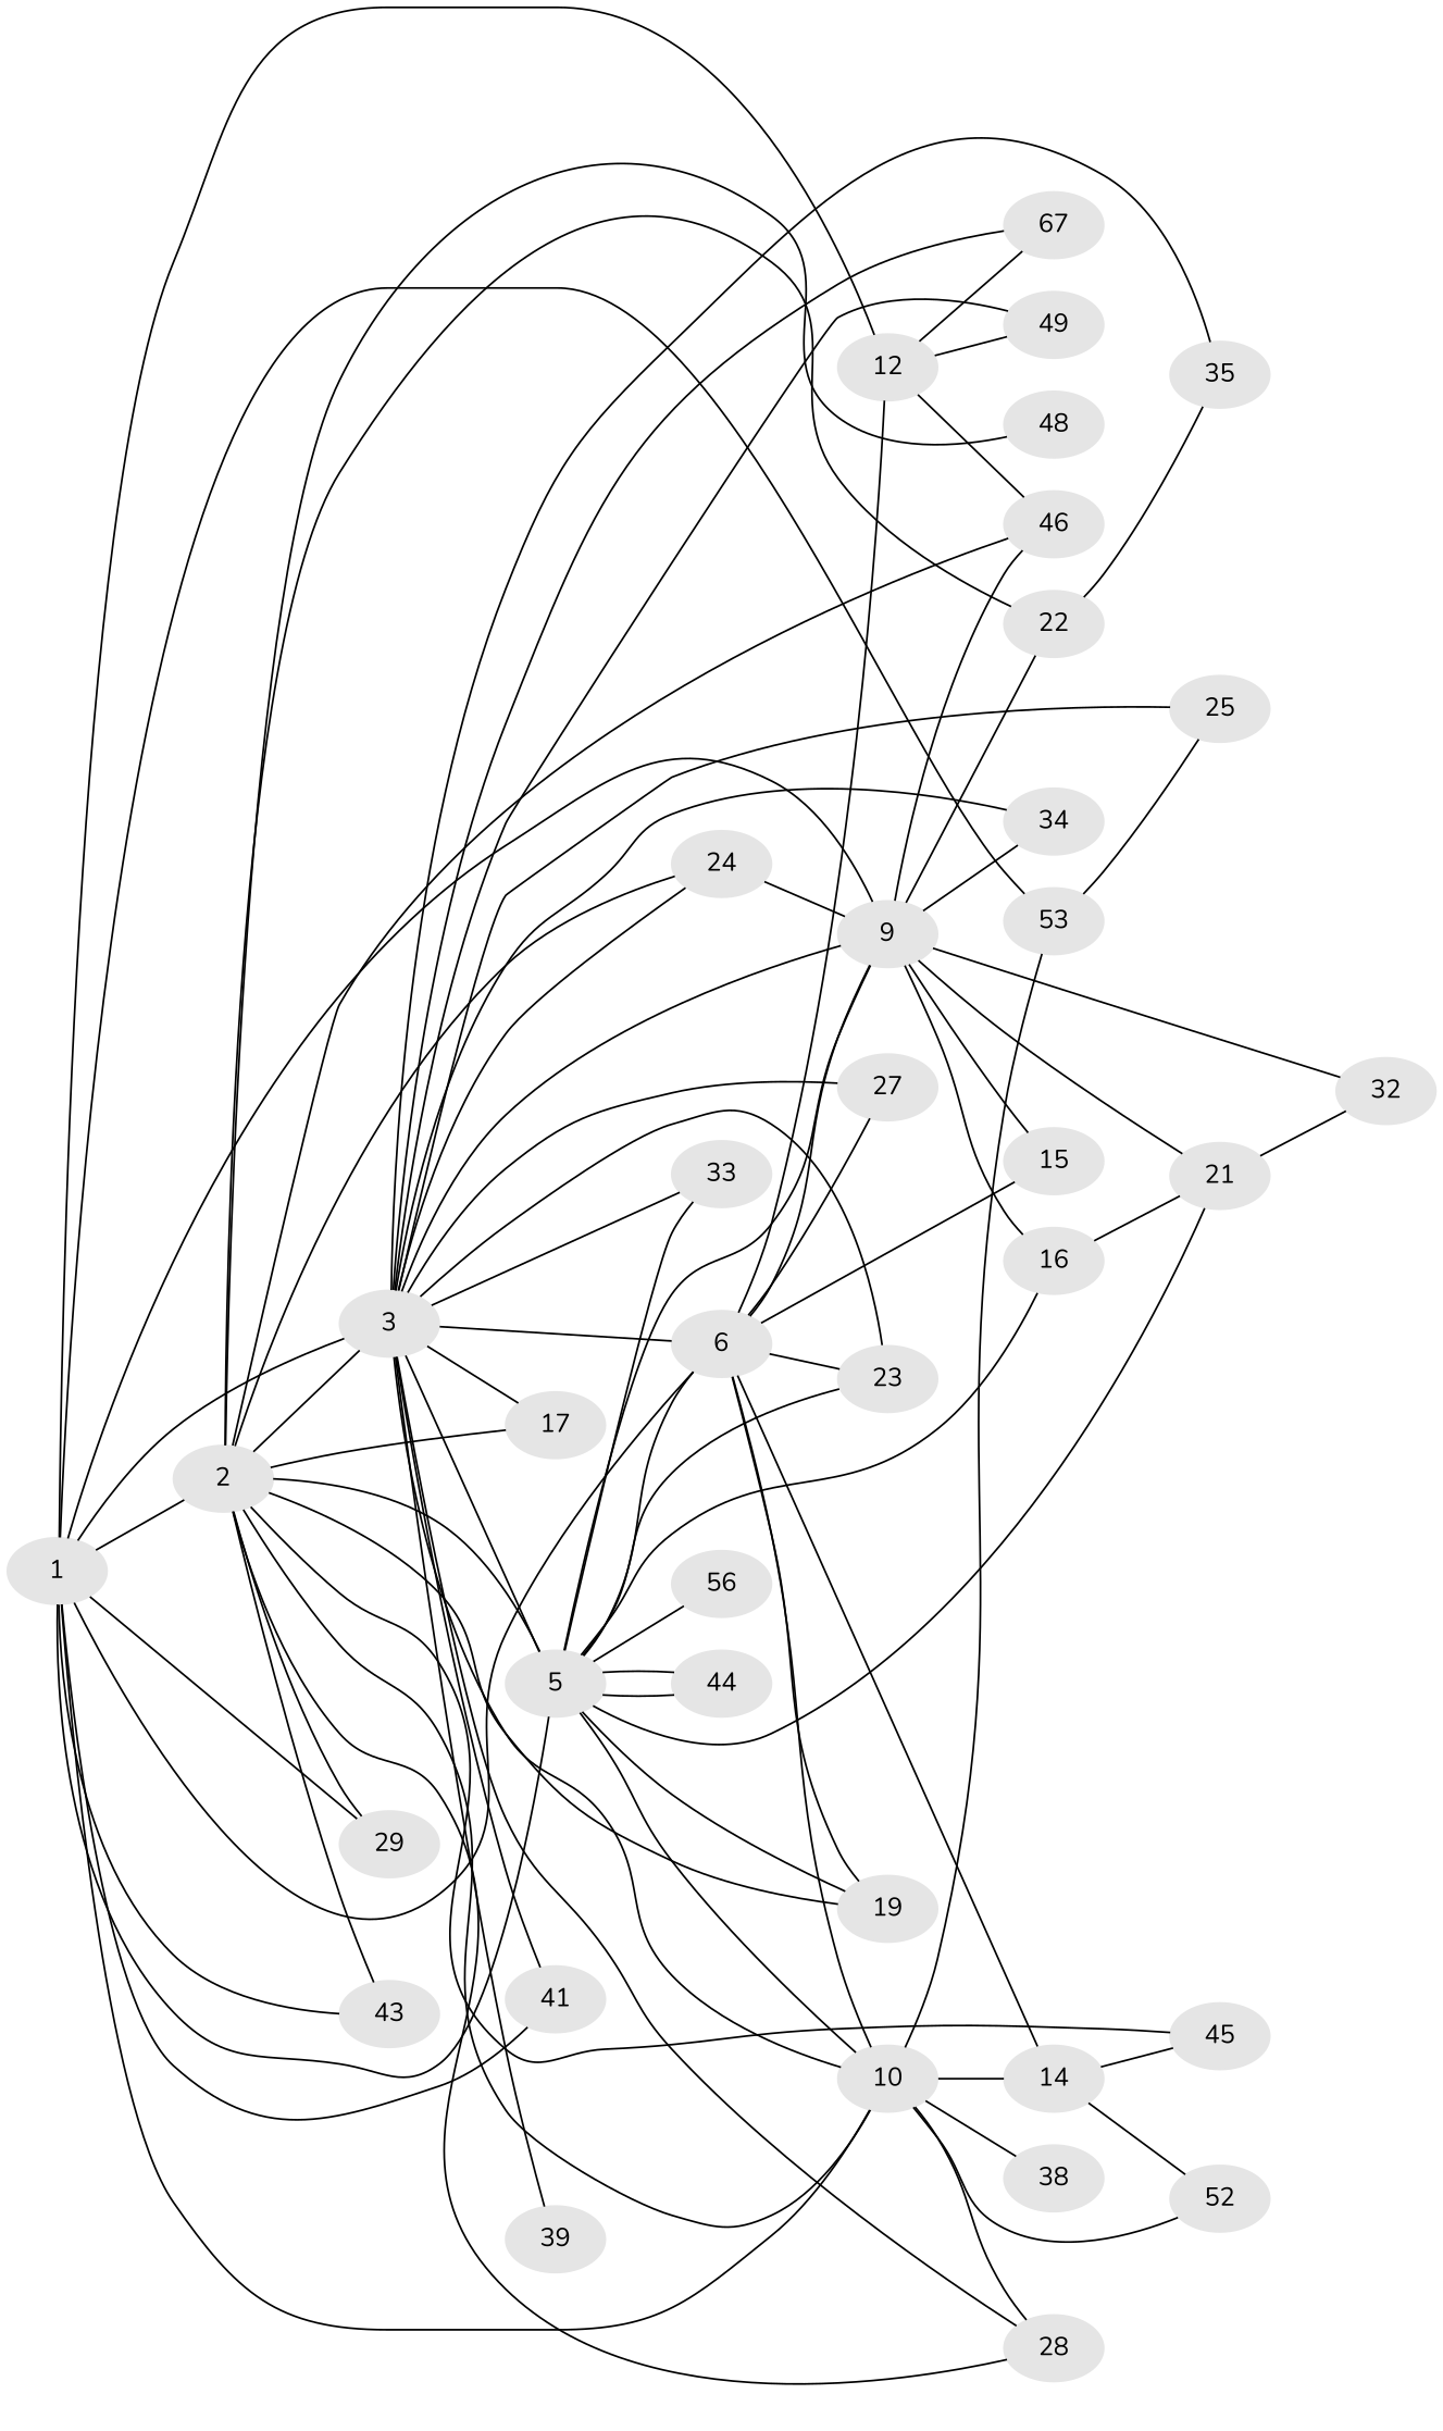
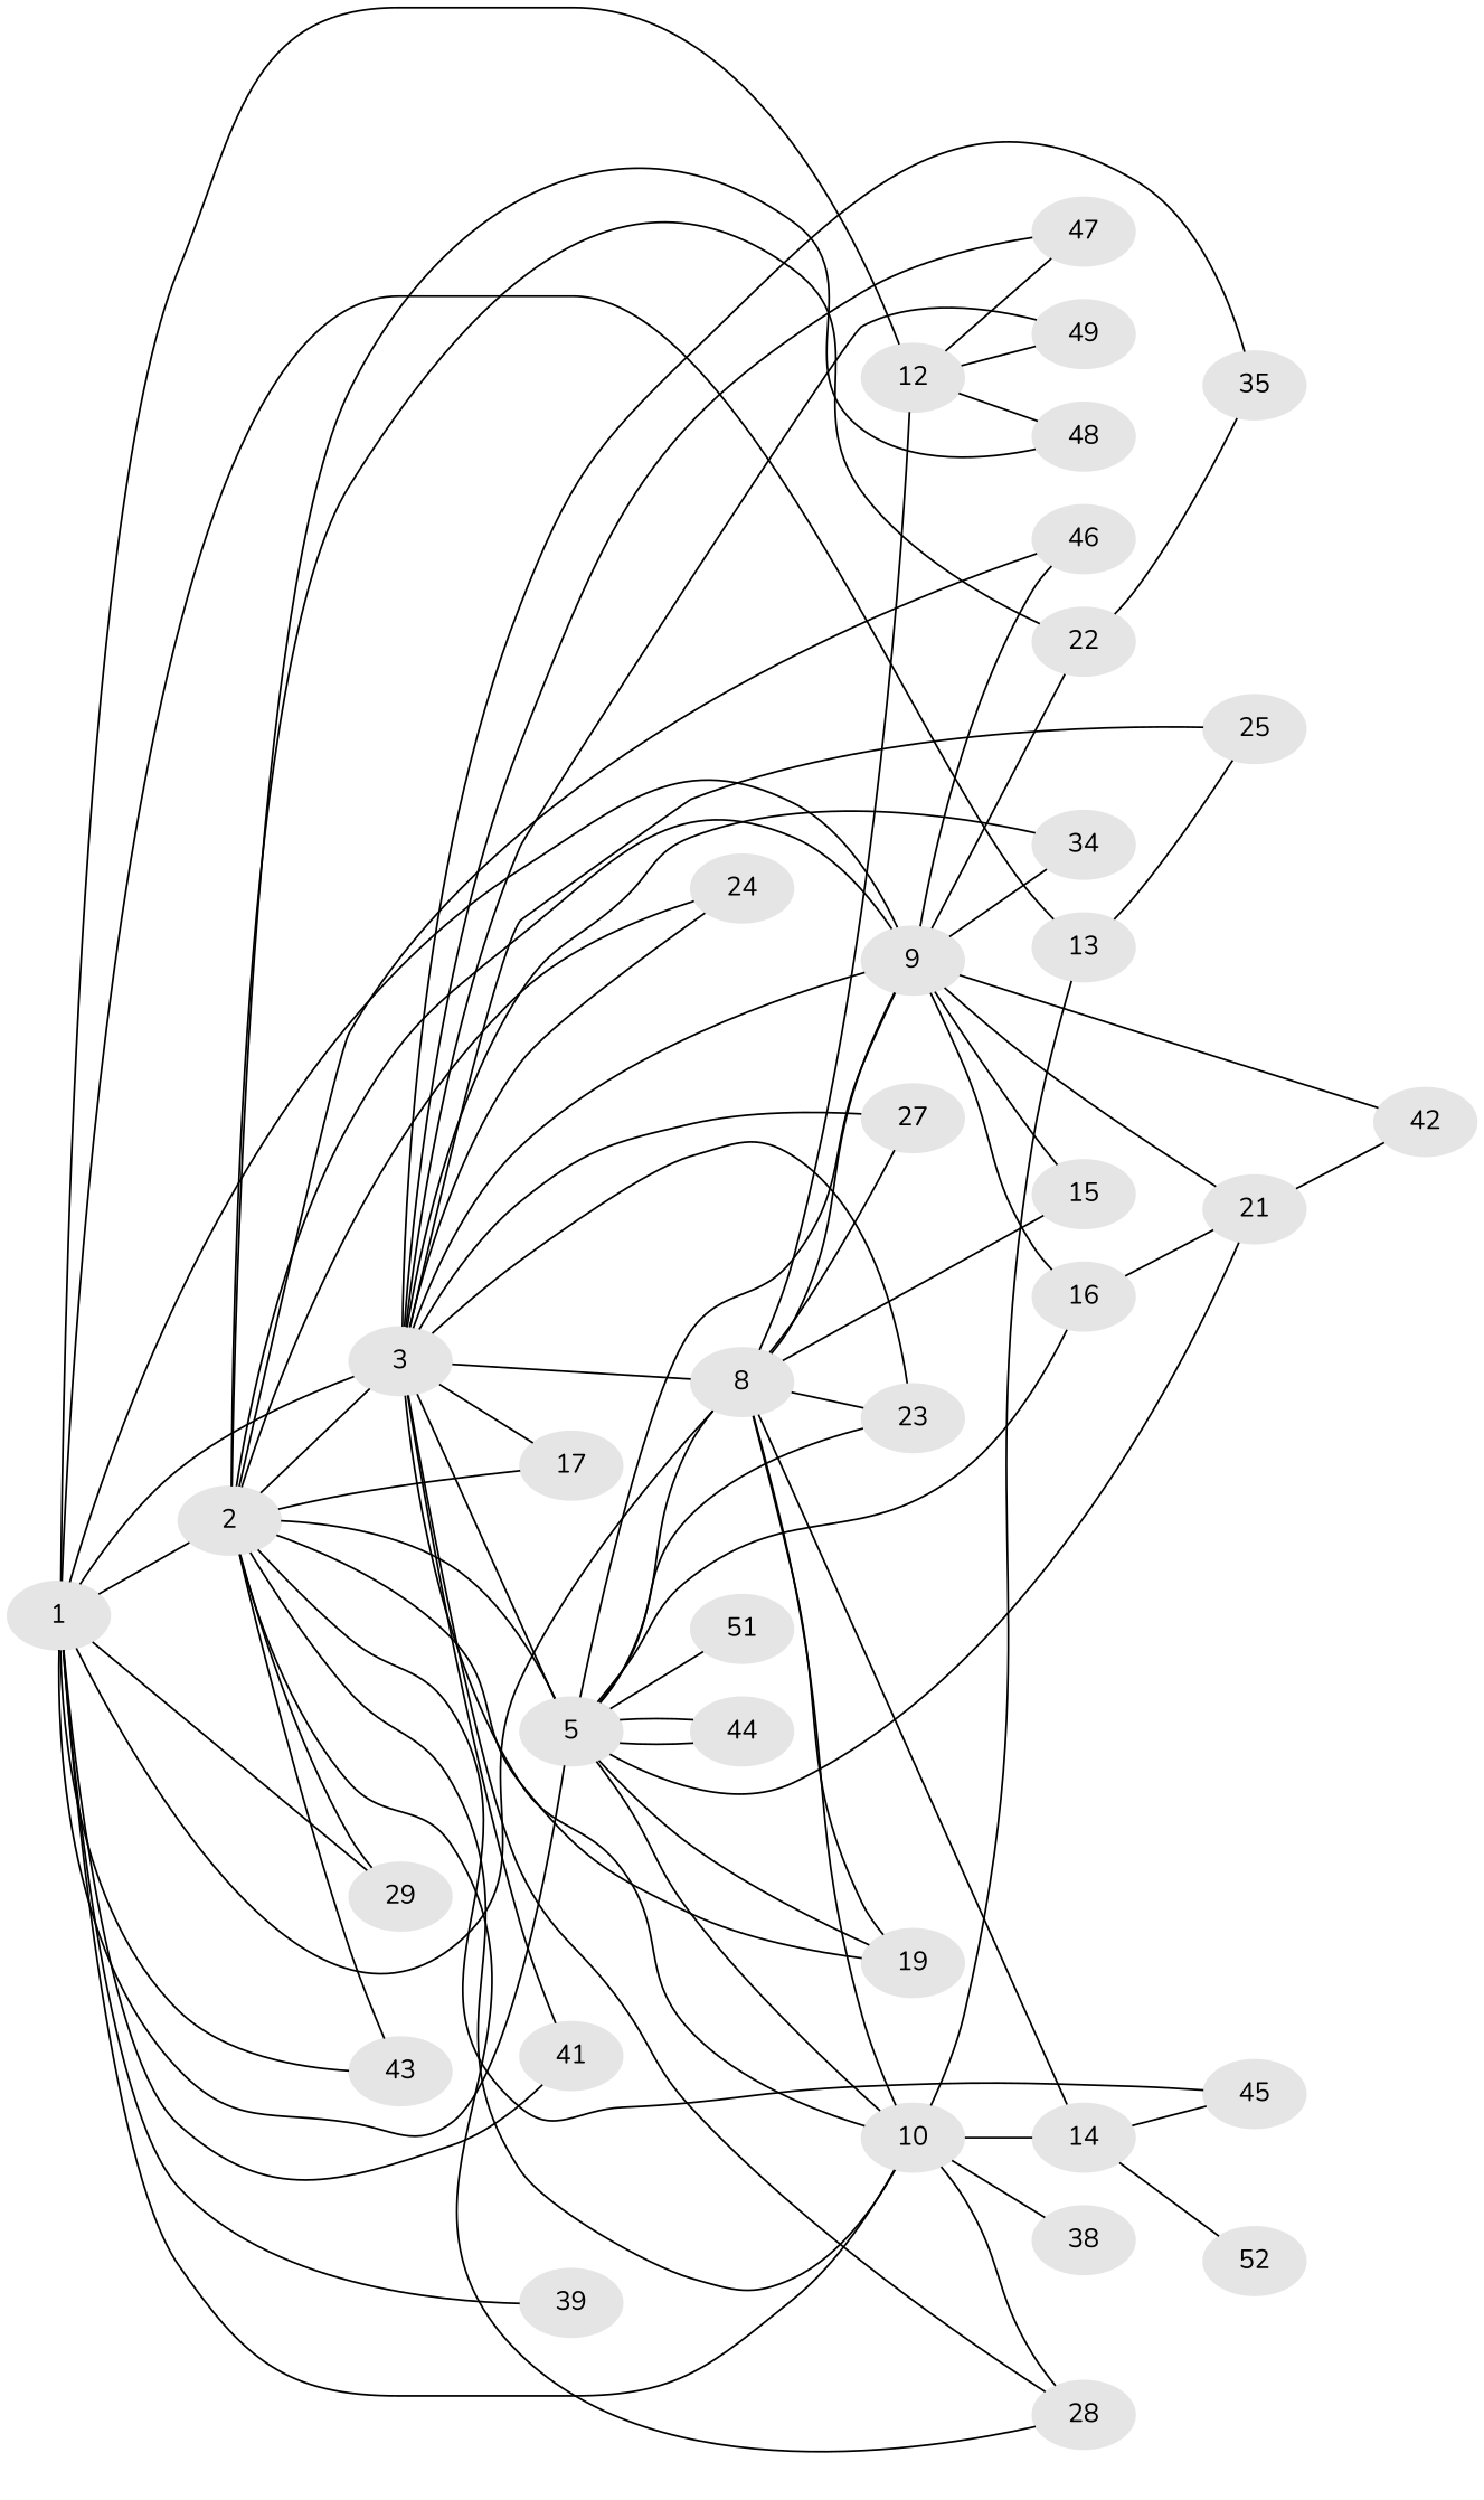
  graph {
    fontname=Nunito
    rankdir=LR
    node [color=gray90 fontname=Nunito style=filled]
    edge [fontname=Nunito]
    1 [super="+4"]
    2 [super="+7"]
    3 [super="+8"]
    5 [super="+18"]
-   6 [super="+50"]
+   6 [super="+50" label=8]
    9 [super="+32"]
    10 [super="+11"]
    12 [super="+20"]
-   13 [label=53]
+   13
    29 [super="+40"]
    41
    43
    17
    19 [super="+26"]
    22
    24
    28 [super="+30"]
    45
    46
    48
    23 [super="+31"]
    25 [super="+37"]
    27
-   33
    34
    35
    39
-   47 [label=67]
+   47
    49
    16 [super="+36"]
    21
    44
-   51 [label=56]
+   51
    14
    15
-   42 [label=32]
+   42
    38
    52
    1 -- 2 [weight=4]
    1 -- 3 [weight=4]
    1 -- 5 [weight=3]
    1 -- 6 [weight=2]
    1 -- 9 [weight=2]
    1 -- 10 [weight=2]
    1 -- 12
    1 -- 13
    1 -- 29 [weight=2]
    1 -- 41
    1 -- 43
    2 -- 3 [weight=4]
    2 -- 5 [weight=2]
-   24 -- 9 [weight=3]
+   2 -- 9 [weight=3]
    2 -- 10 [weight=2]
    2 -- 29
    2 -- 43
    2 -- 17
    2 -- 19
    2 -- 22
    2 -- 24
    2 -- 28
    2 -- 45
    2 -- 46
    2 -- 48
    3 -- 5 [weight=2]
    3 -- 6 [weight=2]
    3 -- 9 [weight=2]
    3 -- 10 [weight=2]
    3 -- 41
    3 -- 17
    3 -- 24
    3 -- 28
    3 -- 23
    3 -- 25 [weight=2]
    3 -- 27
-   3 -- 33
    3 -- 34
    3 -- 35
-   3 -- 39
+   1 -- 39
    3 -- 47
    3 -- 49
    5 -- 6
    5 -- 9
    5 -- 10
    5 -- 19
    5 -- 23 [weight=2]
-   5 -- 33
    5 -- 16
    5 -- 21
    5 -- 44
    5 -- 44
    5 -- 51 [weight=2]
    6 -- 9
    6 -- 10
    6 -- 12 [weight=2]
    6 -- 19
    6 -- 23
    6 -- 27
    6 -- 14
    6 -- 15
    9 -- 22
    9 -- 46
    9 -- 34
    9 -- 16
    9 -- 21
    9 -- 15
    9 -- 42
    10 -- 13
    10 -- 28
    10 -- 14
    10 -- 38
-   10 -- 52
-   12 -- 46
+   12 -- 48
    12 -- 47
    12 -- 49
    13 -- 25
    22 -- 35
    16 -- 21
    21 -- 42
    14 -- 45
    14 -- 52
  }
